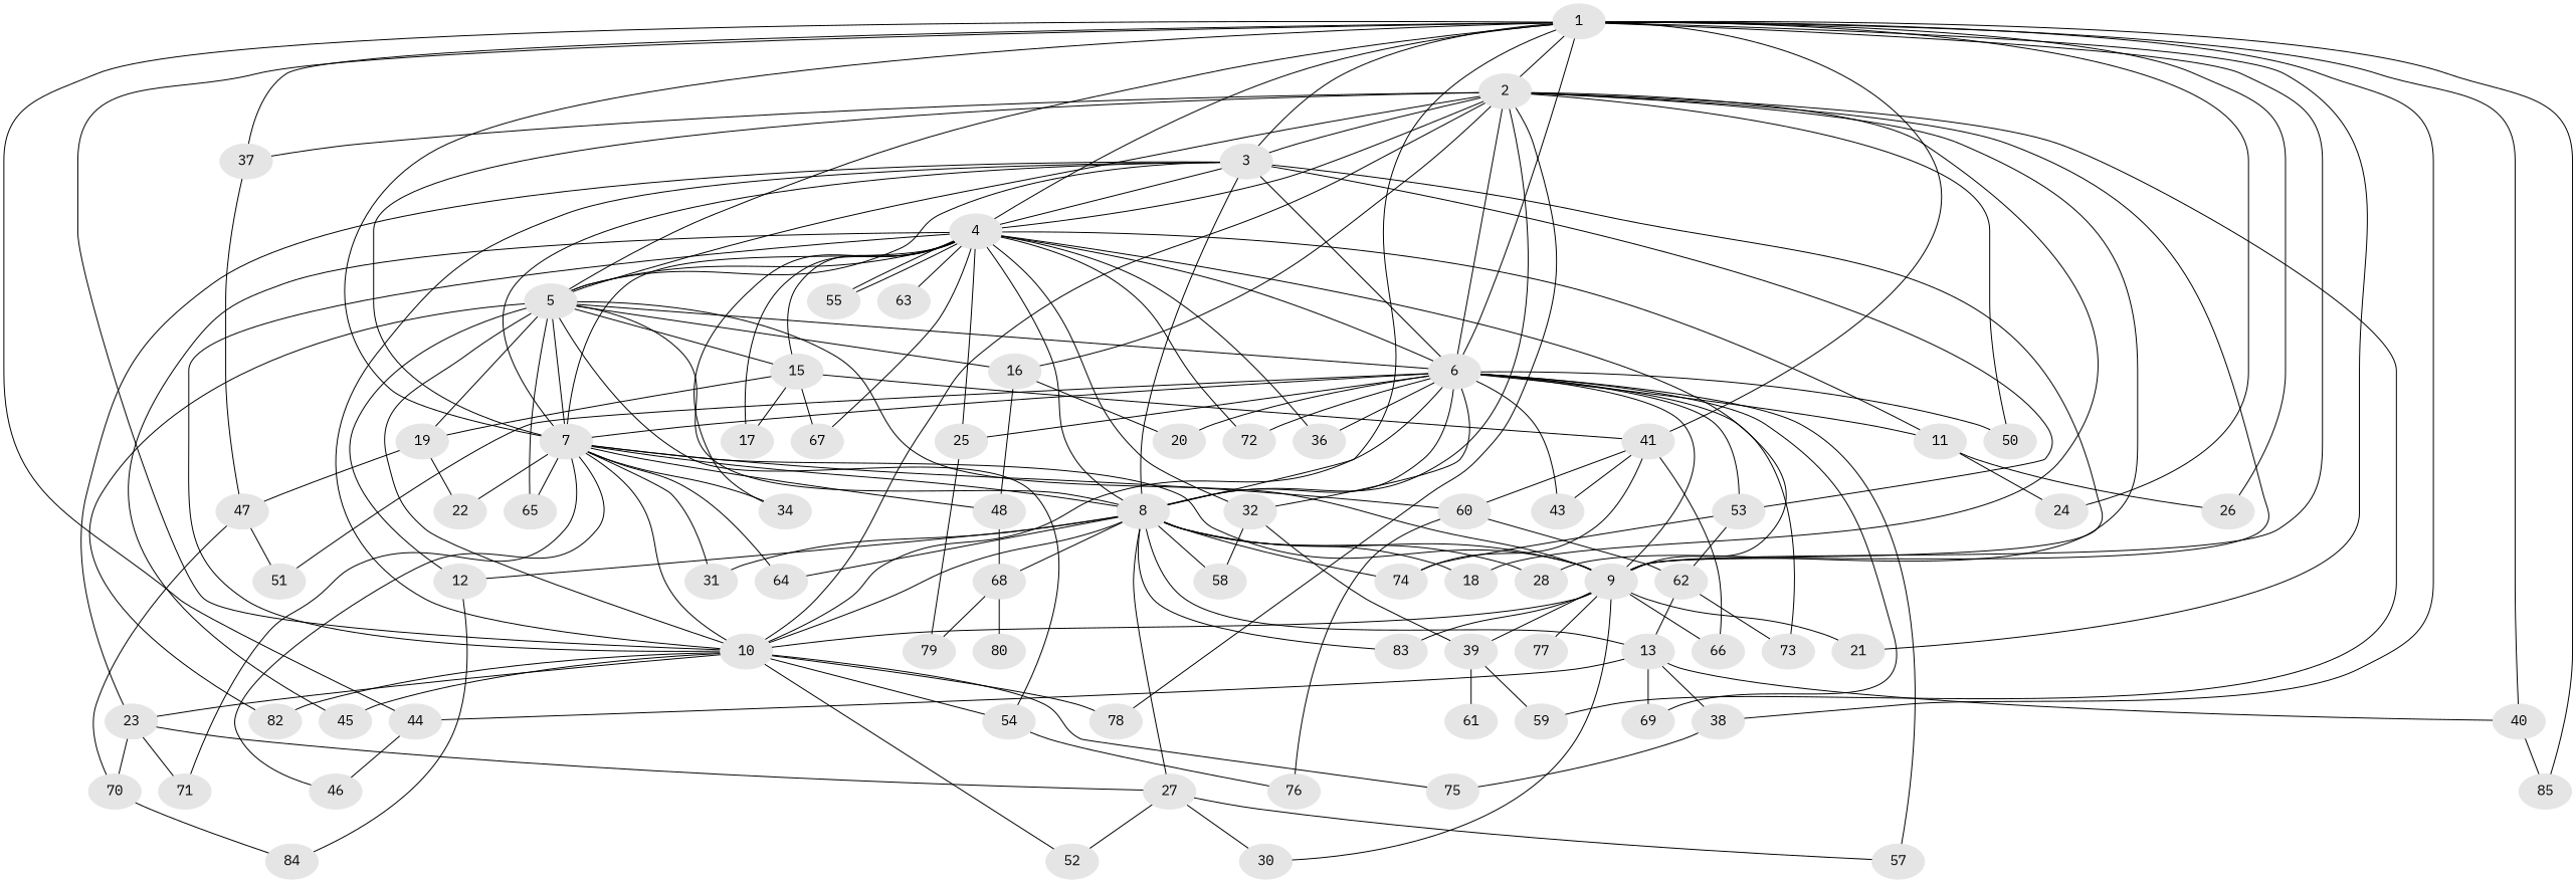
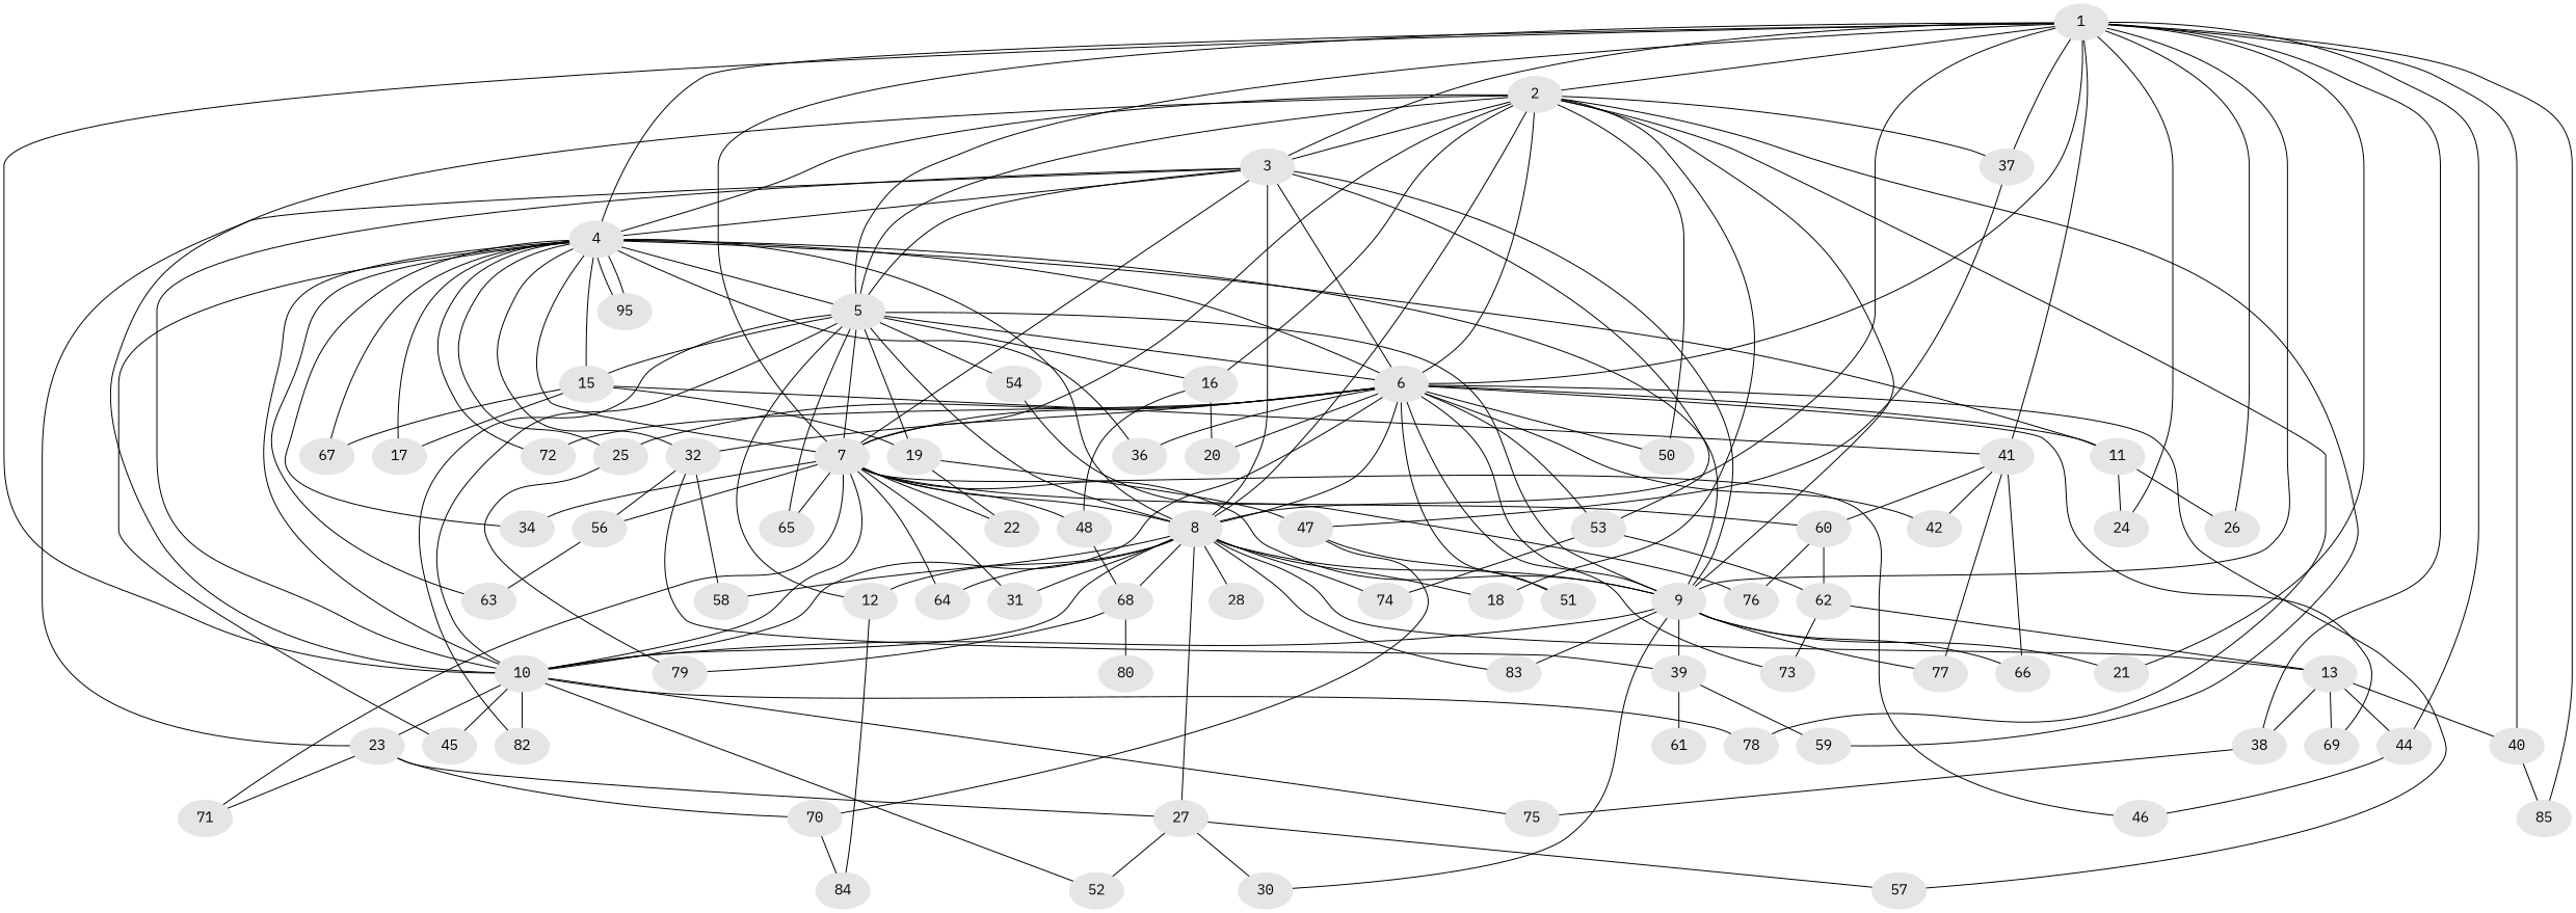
  graph {
    fontname="IBM Plex Mono"
    node [color=gray90 fontname="IBM Plex Mono" style=filled]
    edge [fontname="IBM Plex Mono"]
    1
    2
    3
    4
    5
    6
    7
    8
    9
    10
    21
    24
    26
    37
    38
    40
    41
    44
    n19 [label=85]
    16
    18
    28
    50
    59
    78
    23
    53
    11
    15
    17
    25
    32
    34
    36
    45
-   55
+   55 [label=95]
    63
    67
    72
    12
    19
    54
    65
    82
    20
-   42 [label=43]
+   42
    51
    57
    69
    73
    22
    31
    46
    48
+   56
    60
    64
    71
    13
    27
    58
    68
    74
    83
    30
    39
    66
    77
    52
    75
    47
    70
    62
    79
    84
    76
    80
    61
    1 -- 2
    1 -- 3
    1 -- 4
    1 -- 5
    1 -- 6
    1 -- 7
    1 -- 8
    1 -- 9
    1 -- 10
    1 -- 21
    1 -- 24
    1 -- 26
    1 -- 37
    1 -- 38
    1 -- 40
    1 -- 41
    1 -- 44
    1 -- n19
    2 -- 3
    2 -- 4
    2 -- 5
    2 -- 6
    2 -- 7
    2 -- 8
    2 -- 9
    2 -- 10
    2 -- 37
    2 -- 16
    2 -- 18
-   2 -- 28
    2 -- 50
    2 -- 59
    2 -- 78
    3 -- 4
    3 -- 5
    3 -- 6
    3 -- 7
    3 -- 8
    3 -- 9
    3 -- 10
    3 -- 23
    3 -- 53
    4 -- 5
    4 -- 6
    4 -- 7
    4 -- 8
    4 -- 9
    4 -- 10
    4 -- 11
    4 -- 15
    4 -- 17
    4 -- 25
    4 -- 32
    4 -- 34
    4 -- 36
    4 -- 45
    4 -- 55
    4 -- 55
    4 -- 63
    4 -- 67
    4 -- 72
    5 -- 6
    5 -- 7
    5 -- 8
    5 -- 9
    5 -- 10
    5 -- 16
    5 -- 15
    5 -- 12
    5 -- 19
    5 -- 54
    5 -- 65
    5 -- 82
    6 -- 7
    6 -- 8
    6 -- 9
    6 -- 10
    6 -- 50
    6 -- 53
    6 -- 11
    6 -- 25
    6 -- 32
    6 -- 36
    6 -- 72
    6 -- 20
    6 -- 42
    6 -- 51
    6 -- 57
    6 -- 69
    6 -- 73
    7 -- 8
    7 -- 9
    7 -- 10
    7 -- 34
    7 -- 65
    7 -- 22
    7 -- 31
    7 -- 46
    7 -- 48
+   7 -- 56
    7 -- 60
    7 -- 64
    7 -- 71
    8 -- 9
    8 -- 10
    8 -- 18
    8 -- 28
    8 -- 12
    8 -- 31
    8 -- 64
    8 -- 13
    8 -- 27
    8 -- 58
    8 -- 68
    8 -- 74
    8 -- 83
    9 -- 10
    9 -- 21
    9 -- 83
    9 -- 30
    9 -- 39
    9 -- 66
    9 -- 77
    10 -- 78
    10 -- 23
    10 -- 45
-   10 -- 54
    10 -- 82
    10 -- 52
    10 -- 75
    37 -- 47
    38 -- 75
    40 -- n19
    41 -- 42
    41 -- 60
    41 -- 66
-   41 -- 74
+   41 -- 77
    44 -- 46
    16 -- 20
    16 -- 48
    23 -- 71
    23 -- 27
    23 -- 70
    53 -- 74
    53 -- 62
    11 -- 24
    11 -- 26
    15 -- 41
    15 -- 17
    15 -- 67
    15 -- 19
    25 -- 79
+   32 -- 56
    32 -- 58
    32 -- 39
    12 -- 84
    19 -- 22
    19 -- 47
    54 -- 76
    48 -- 68
+   56 -- 63
    60 -- 62
    60 -- 76
    13 -- 38
    13 -- 40
    13 -- 44
    13 -- 69
    27 -- 57
    27 -- 30
    27 -- 52
    68 -- 79
    68 -- 80
    39 -- 59
    39 -- 61
    47 -- 51
    47 -- 70
    70 -- 84
    62 -- 73
    62 -- 13
  }
